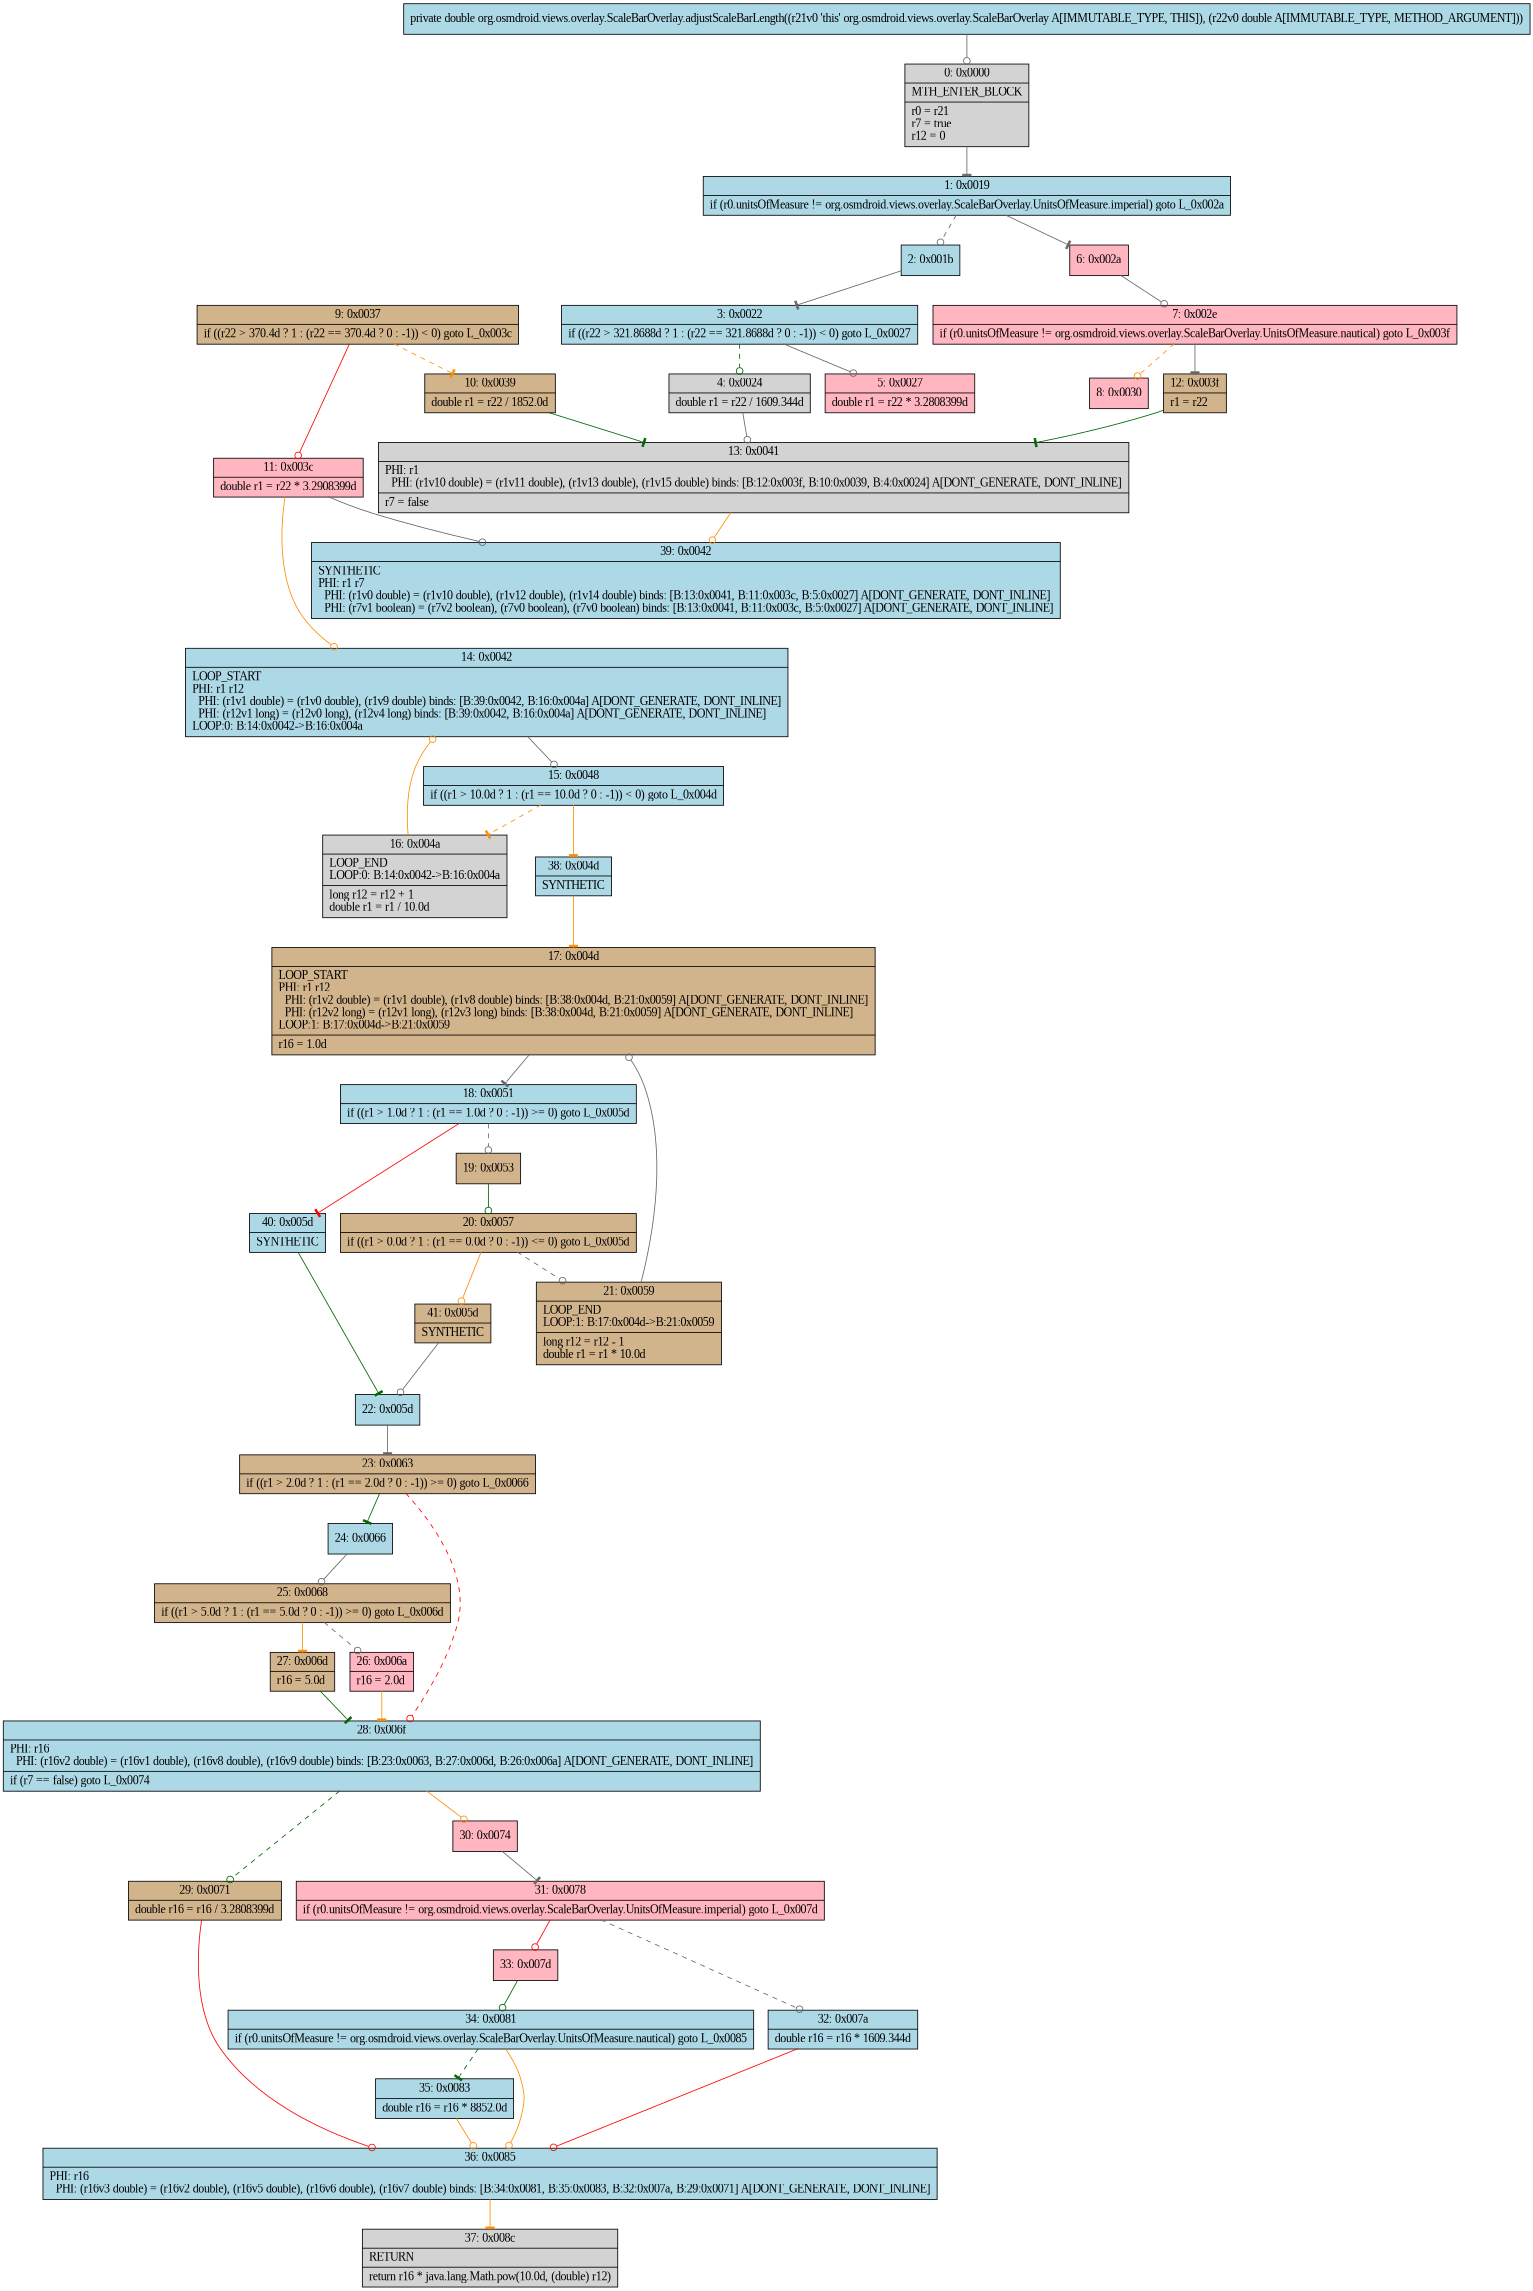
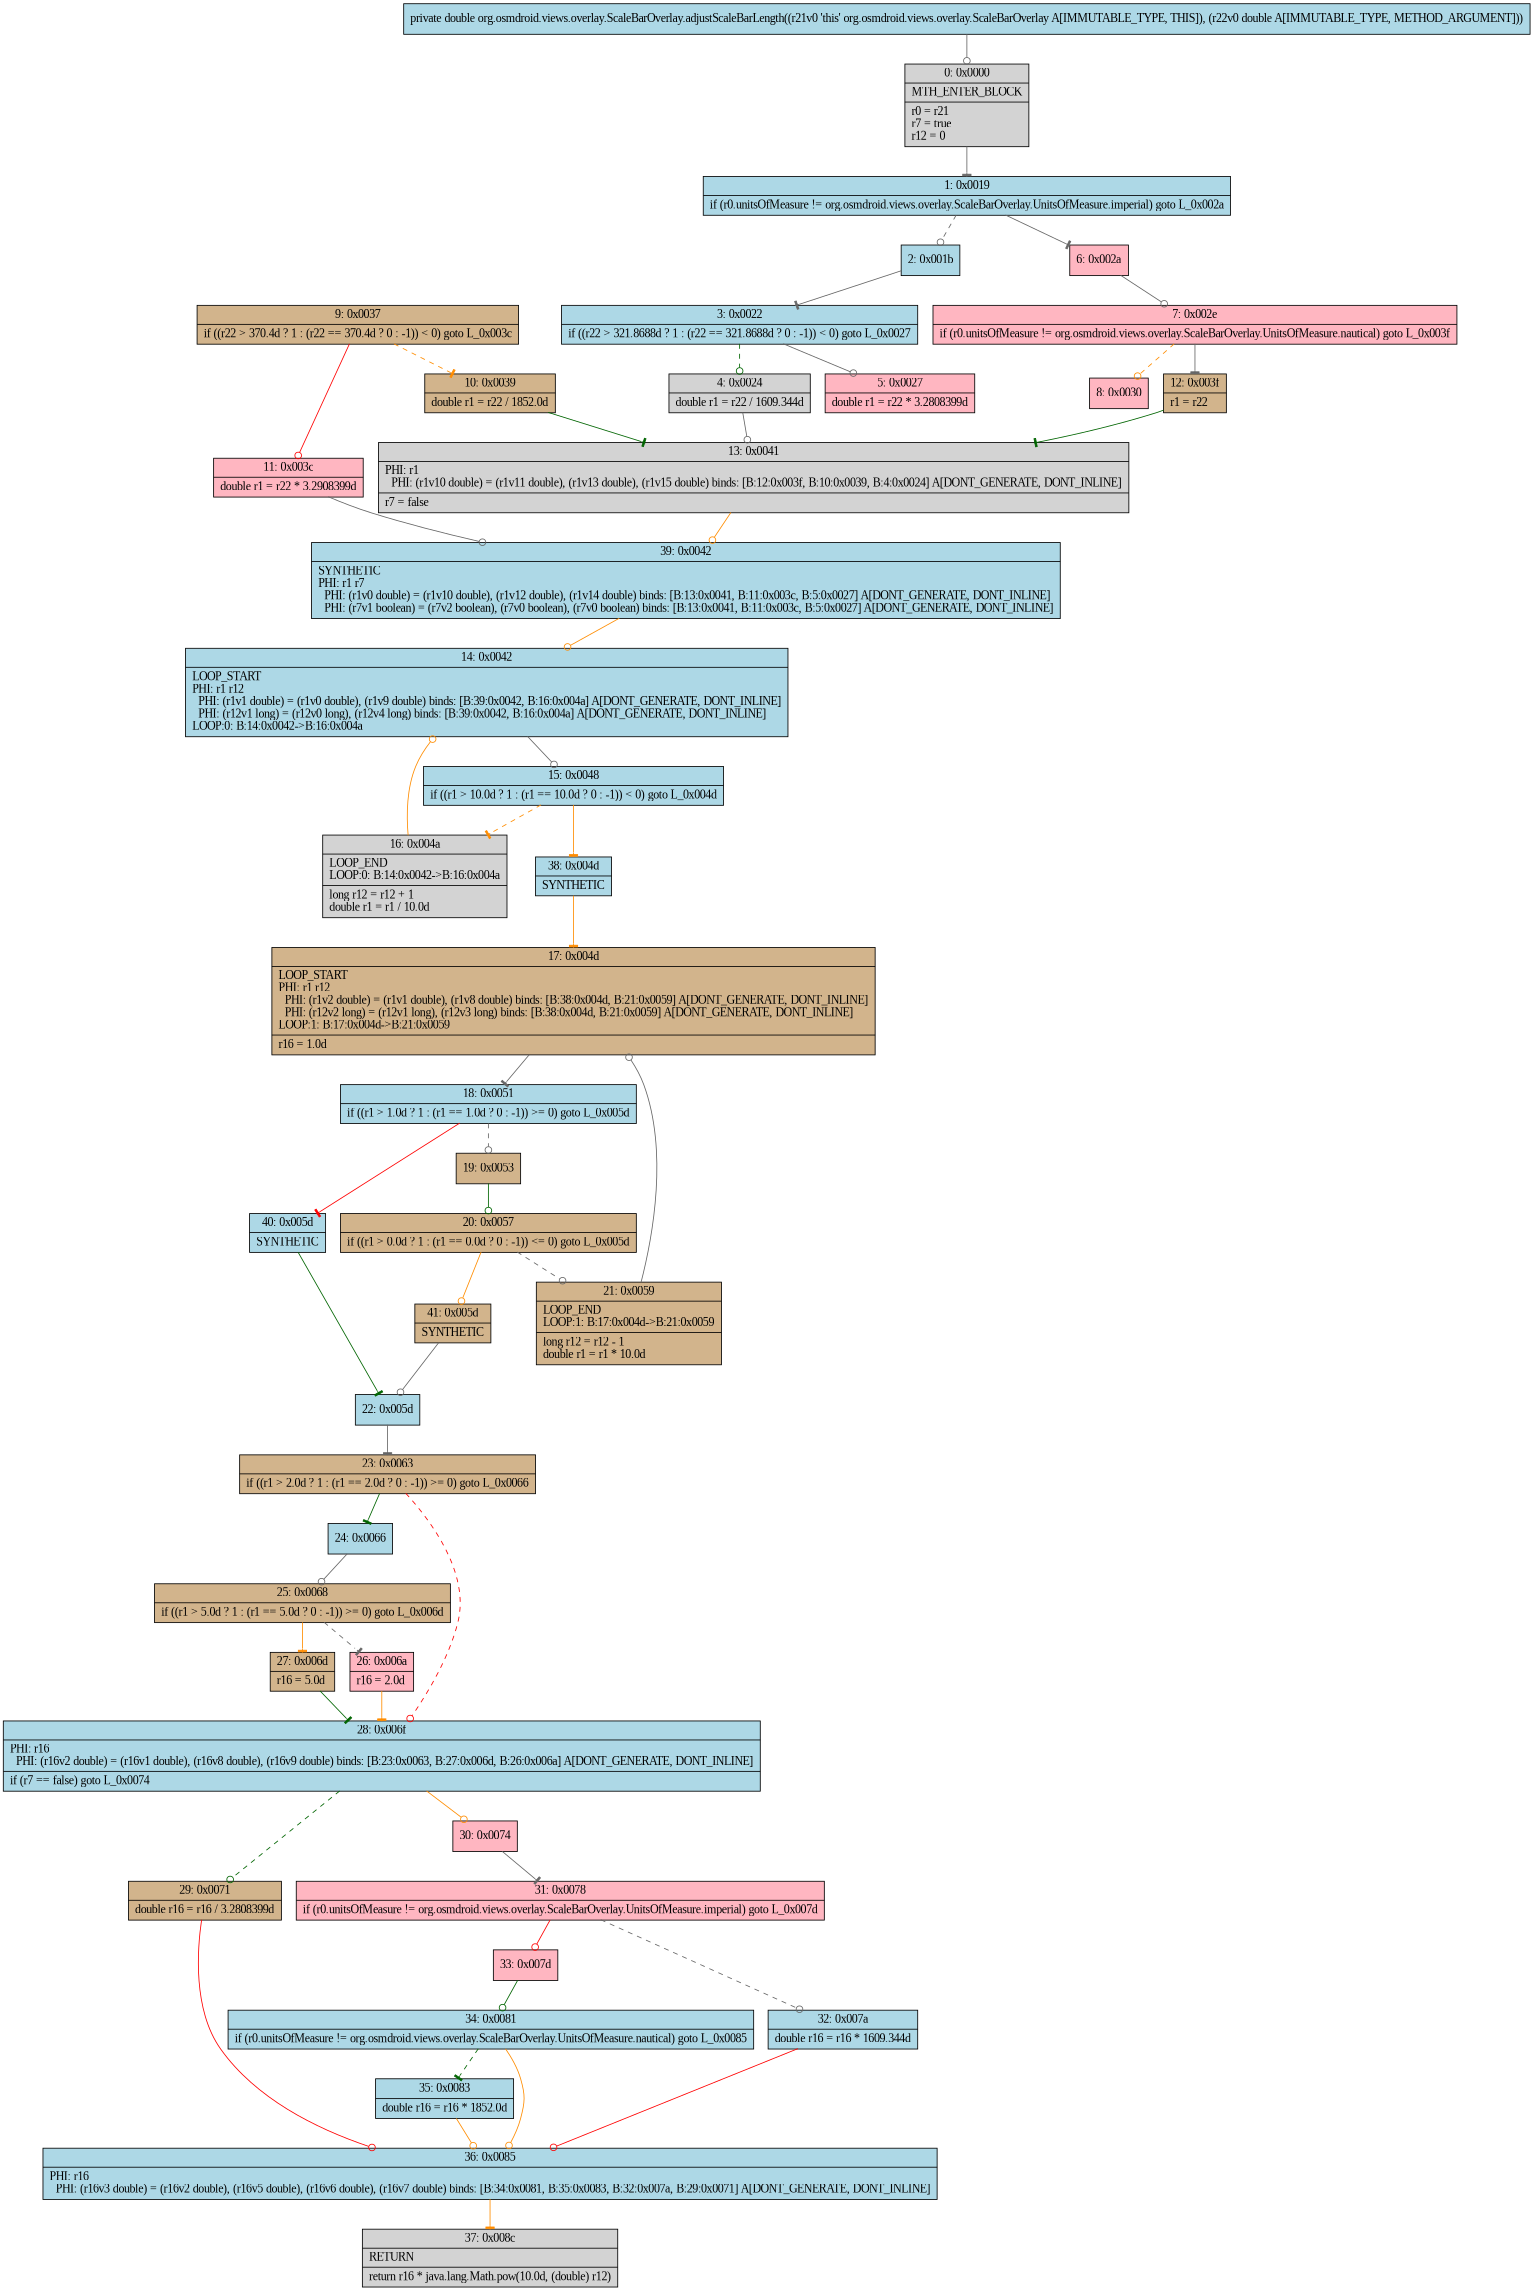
  digraph {
    fontname="Liberation Serif"
    node [fillcolor=lightblue fontname="Liberation Serif" shape=record style=filled]
    edge [arrowhead=odot color=gray40 fontname="Liberation Serif"]
    n1 [fillcolor=lightgrey label="{0\:\ 0x0000|MTH_ENTER_BLOCK\l|r0 = r21\lr7 = true\lr12 = 0\l}"]
    n2 [label="{1\:\ 0x0019|if (r0.unitsOfMeasure != org.osmdroid.views.overlay.ScaleBarOverlay.UnitsOfMeasure.imperial) goto L_0x002a\l}"]
    n3 [label="{2\:\ 0x001b}"]
    n4 [fillcolor=lightpink label="{6\:\ 0x002a}"]
    n5 [label="{3\:\ 0x0022|if ((r22 \> 321.8688d ? 1 : (r22 == 321.8688d ? 0 : \-1)) \< 0) goto L_0x0027\l}"]
    n6 [fillcolor=lightpink label="{7\:\ 0x002e|if (r0.unitsOfMeasure != org.osmdroid.views.overlay.ScaleBarOverlay.UnitsOfMeasure.nautical) goto L_0x003f\l}"]
    n7 [fillcolor=lightgrey label="{4\:\ 0x0024|double r1 = r22 \/ 1609.344d\l}"]
    n8 [fillcolor=lightpink label="{5\:\ 0x0027|double r1 = r22 * 3.2808399d\l}"]
    n9 [fillcolor=lightgrey label="{13\:\ 0x0041|PHI: r1 \l  PHI: (r1v10 double) = (r1v11 double), (r1v13 double), (r1v15 double) binds: [B:12:0x003f, B:10:0x0039, B:4:0x0024] A[DONT_GENERATE, DONT_INLINE]\l|r7 = false\l}"]
    n10 [label="{39\:\ 0x0042|SYNTHETIC\lPHI: r1 r7 \l  PHI: (r1v0 double) = (r1v10 double), (r1v12 double), (r1v14 double) binds: [B:13:0x0041, B:11:0x003c, B:5:0x0027] A[DONT_GENERATE, DONT_INLINE]\l  PHI: (r7v1 boolean) = (r7v2 boolean), (r7v0 boolean), (r7v0 boolean) binds: [B:13:0x0041, B:11:0x003c, B:5:0x0027] A[DONT_GENERATE, DONT_INLINE]\l}"]
    n11 [label="{14\:\ 0x0042|LOOP_START\lPHI: r1 r12 \l  PHI: (r1v1 double) = (r1v0 double), (r1v9 double) binds: [B:39:0x0042, B:16:0x004a] A[DONT_GENERATE, DONT_INLINE]\l  PHI: (r12v1 long) = (r12v0 long), (r12v4 long) binds: [B:39:0x0042, B:16:0x004a] A[DONT_GENERATE, DONT_INLINE]\lLOOP:0: B:14:0x0042\-\>B:16:0x004a\l}"]
    n12 [fillcolor=lightpink label="{8\:\ 0x0030}"]
    n13 [fillcolor=tan label="{12\:\ 0x003f|r1 = r22\l}"]
    n14 [fillcolor=tan label="{9\:\ 0x0037|if ((r22 \> 370.4d ? 1 : (r22 == 370.4d ? 0 : \-1)) \< 0) goto L_0x003c\l}"]
    n15 [fillcolor=tan label="{10\:\ 0x0039|double r1 = r22 \/ 1852.0d\l}"]
    n16 [fillcolor=lightpink label="{11\:\ 0x003c|double r1 = r22 * 3.2908399d\l}"]
    n17 [label="{15\:\ 0x0048|if ((r1 \> 10.0d ? 1 : (r1 == 10.0d ? 0 : \-1)) \< 0) goto L_0x004d\l}"]
    n18 [fillcolor=lightgrey label="{16\:\ 0x004a|LOOP_END\lLOOP:0: B:14:0x0042\-\>B:16:0x004a\l|long r12 = r12 + 1\ldouble r1 = r1 \/ 10.0d\l}"]
    n19 [label="{38\:\ 0x004d|SYNTHETIC\l}"]
    n20 [fillcolor=tan label="{17\:\ 0x004d|LOOP_START\lPHI: r1 r12 \l  PHI: (r1v2 double) = (r1v1 double), (r1v8 double) binds: [B:38:0x004d, B:21:0x0059] A[DONT_GENERATE, DONT_INLINE]\l  PHI: (r12v2 long) = (r12v1 long), (r12v3 long) binds: [B:38:0x004d, B:21:0x0059] A[DONT_GENERATE, DONT_INLINE]\lLOOP:1: B:17:0x004d\-\>B:21:0x0059\l|r16 = 1.0d\l}"]
    n21 [label="{18\:\ 0x0051|if ((r1 \> 1.0d ? 1 : (r1 == 1.0d ? 0 : \-1)) \>= 0) goto L_0x005d\l}"]
    n22 [fillcolor=tan label="{19\:\ 0x0053}"]
    n23 [label="{40\:\ 0x005d|SYNTHETIC\l}"]
    n24 [fillcolor=tan label="{20\:\ 0x0057|if ((r1 \> 0.0d ? 1 : (r1 == 0.0d ? 0 : \-1)) \<= 0) goto L_0x005d\l}"]
    n25 [label="{22\:\ 0x005d}"]
    n26 [fillcolor=tan label="{21\:\ 0x0059|LOOP_END\lLOOP:1: B:17:0x004d\-\>B:21:0x0059\l|long r12 = r12 \- 1\ldouble r1 = r1 * 10.0d\l}"]
    n27 [fillcolor=tan label="{41\:\ 0x005d|SYNTHETIC\l}"]
    n28 [fillcolor=tan label="{23\:\ 0x0063|if ((r1 \> 2.0d ? 1 : (r1 == 2.0d ? 0 : \-1)) \>= 0) goto L_0x0066\l}"]
    n29 [label="{24\:\ 0x0066}"]
    n30 [label="{28\:\ 0x006f|PHI: r16 \l  PHI: (r16v2 double) = (r16v1 double), (r16v8 double), (r16v9 double) binds: [B:23:0x0063, B:27:0x006d, B:26:0x006a] A[DONT_GENERATE, DONT_INLINE]\l|if (r7 == false) goto L_0x0074\l}"]
    n31 [fillcolor=tan label="{25\:\ 0x0068|if ((r1 \> 5.0d ? 1 : (r1 == 5.0d ? 0 : \-1)) \>= 0) goto L_0x006d\l}"]
    n32 [fillcolor=tan label="{29\:\ 0x0071|double r16 = r16 \/ 3.2808399d\l}"]
    n33 [fillcolor=lightpink label="{30\:\ 0x0074}"]
    n34 [fillcolor=lightpink label="{26\:\ 0x006a|r16 = 2.0d\l}"]
    n35 [fillcolor=tan label="{27\:\ 0x006d|r16 = 5.0d\l}"]
    n36 [label="{36\:\ 0x0085|PHI: r16 \l  PHI: (r16v3 double) = (r16v2 double), (r16v5 double), (r16v6 double), (r16v7 double) binds: [B:34:0x0081, B:35:0x0083, B:32:0x007a, B:29:0x0071] A[DONT_GENERATE, DONT_INLINE]\l}"]
    n37 [fillcolor=lightpink label="{31\:\ 0x0078|if (r0.unitsOfMeasure != org.osmdroid.views.overlay.ScaleBarOverlay.UnitsOfMeasure.imperial) goto L_0x007d\l}"]
    n38 [fillcolor=lightgrey label="{37\:\ 0x008c|RETURN\l|return r16 * java.lang.Math.pow(10.0d, (double) r12)\l}"]
    n39 [label="{32\:\ 0x007a|double r16 = r16 * 1609.344d\l}"]
    n40 [fillcolor=lightpink label="{33\:\ 0x007d}"]
    n41 [label="{34\:\ 0x0081|if (r0.unitsOfMeasure != org.osmdroid.views.overlay.ScaleBarOverlay.UnitsOfMeasure.nautical) goto L_0x0085\l}"]
-   n42 [label="{35\:\ 0x0083|double r16 = r16 * 8852.0d\l}"]
+   n42 [label="{35\:\ 0x0083|double r16 = r16 * 1852.0d\l}"]
    n43 [label="{private double org.osmdroid.views.overlay.ScaleBarOverlay.adjustScaleBarLength((r21v0 'this' org.osmdroid.views.overlay.ScaleBarOverlay A[IMMUTABLE_TYPE, THIS]), (r22v0 double A[IMMUTABLE_TYPE, METHOD_ARGUMENT])) }"]
    n1 -> n2 [arrowhead=tee]
    n2 -> n3 [style=dashed]
    n2 -> n4 [arrowhead=tee]
    n3 -> n5 [arrowhead=tee]
    n4 -> n6
    n5 -> n7 [color=darkgreen style=dashed]
    n5 -> n8
    n6 -> n12 [color=darkorange style=dashed]
    n6 -> n13 [arrowhead=tee]
    n7 -> n9
    n9 -> n10 [color=darkorange]
-   n16 -> n11 [color=darkorange]
+   n10 -> n11 [color=darkorange]
    n11 -> n17
    n13 -> n9 [arrowhead=tee color=darkgreen]
    n14 -> n15 [arrowhead=tee color=darkorange style=dashed]
    n14 -> n16 [color=red]
    n15 -> n9 [arrowhead=tee color=darkgreen]
    n16 -> n10
    n17 -> n18 [arrowhead=tee color=darkorange style=dashed]
    n17 -> n19 [arrowhead=tee color=darkorange]
    n18 -> n11 [color=darkorange]
    n19 -> n20 [arrowhead=tee color=darkorange]
    n20 -> n21 [arrowhead=tee]
    n21 -> n22 [style=dashed]
    n21 -> n23 [arrowhead=tee color=red]
    n22 -> n24 [color=darkgreen]
    n23 -> n25 [arrowhead=tee color=darkgreen]
    n24 -> n26 [style=dashed]
    n24 -> n27 [color=darkorange]
    n25 -> n28 [arrowhead=tee]
    n26 -> n20
    n27 -> n25
    n28 -> n29 [arrowhead=tee color=darkgreen]
    n28 -> n30 [color=red style=dashed]
    n29 -> n31
    n30 -> n32 [color=darkgreen style=dashed]
    n30 -> n33 [color=darkorange]
-   n31 -> n34 [style=dashed]
+   n31 -> n34 [arrowhead=tee style=dashed]
    n31 -> n35 [arrowhead=tee color=darkorange]
    n32 -> n36 [color=red]
    n33 -> n37 [arrowhead=tee]
    n34 -> n30 [arrowhead=tee color=darkorange]
    n35 -> n30 [arrowhead=tee color=darkgreen]
    n36 -> n38 [arrowhead=tee color=darkorange]
    n37 -> n39 [style=dashed]
    n37 -> n40 [color=red]
    n39 -> n36 [color=red]
    n40 -> n41 [color=darkgreen]
    n41 -> n36 [color=darkorange]
    n41 -> n42 [arrowhead=tee color=darkgreen style=dashed]
    n42 -> n36 [color=darkorange]
    n43 -> n1
  }
